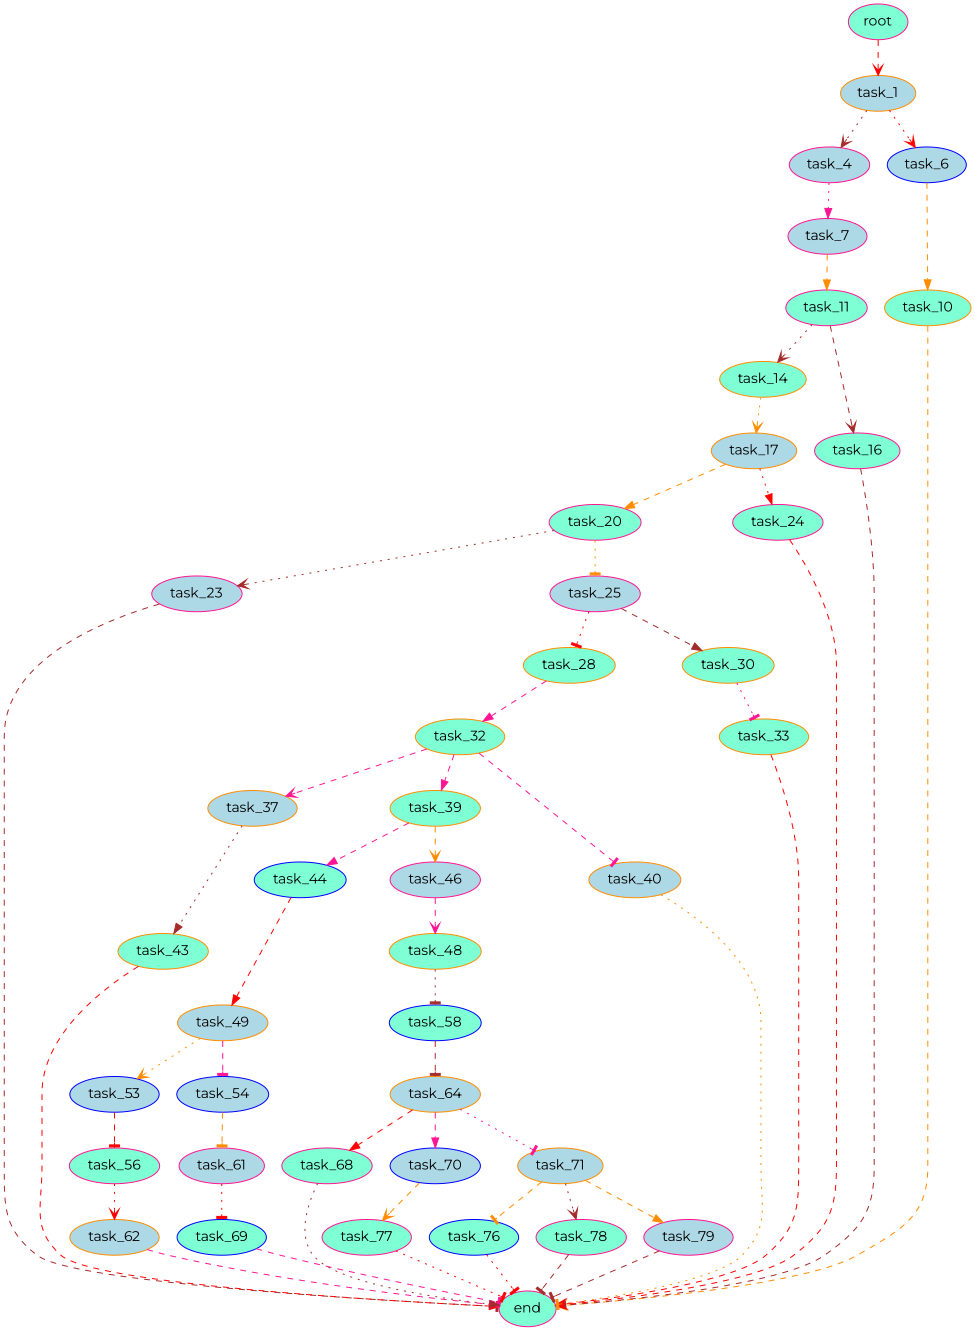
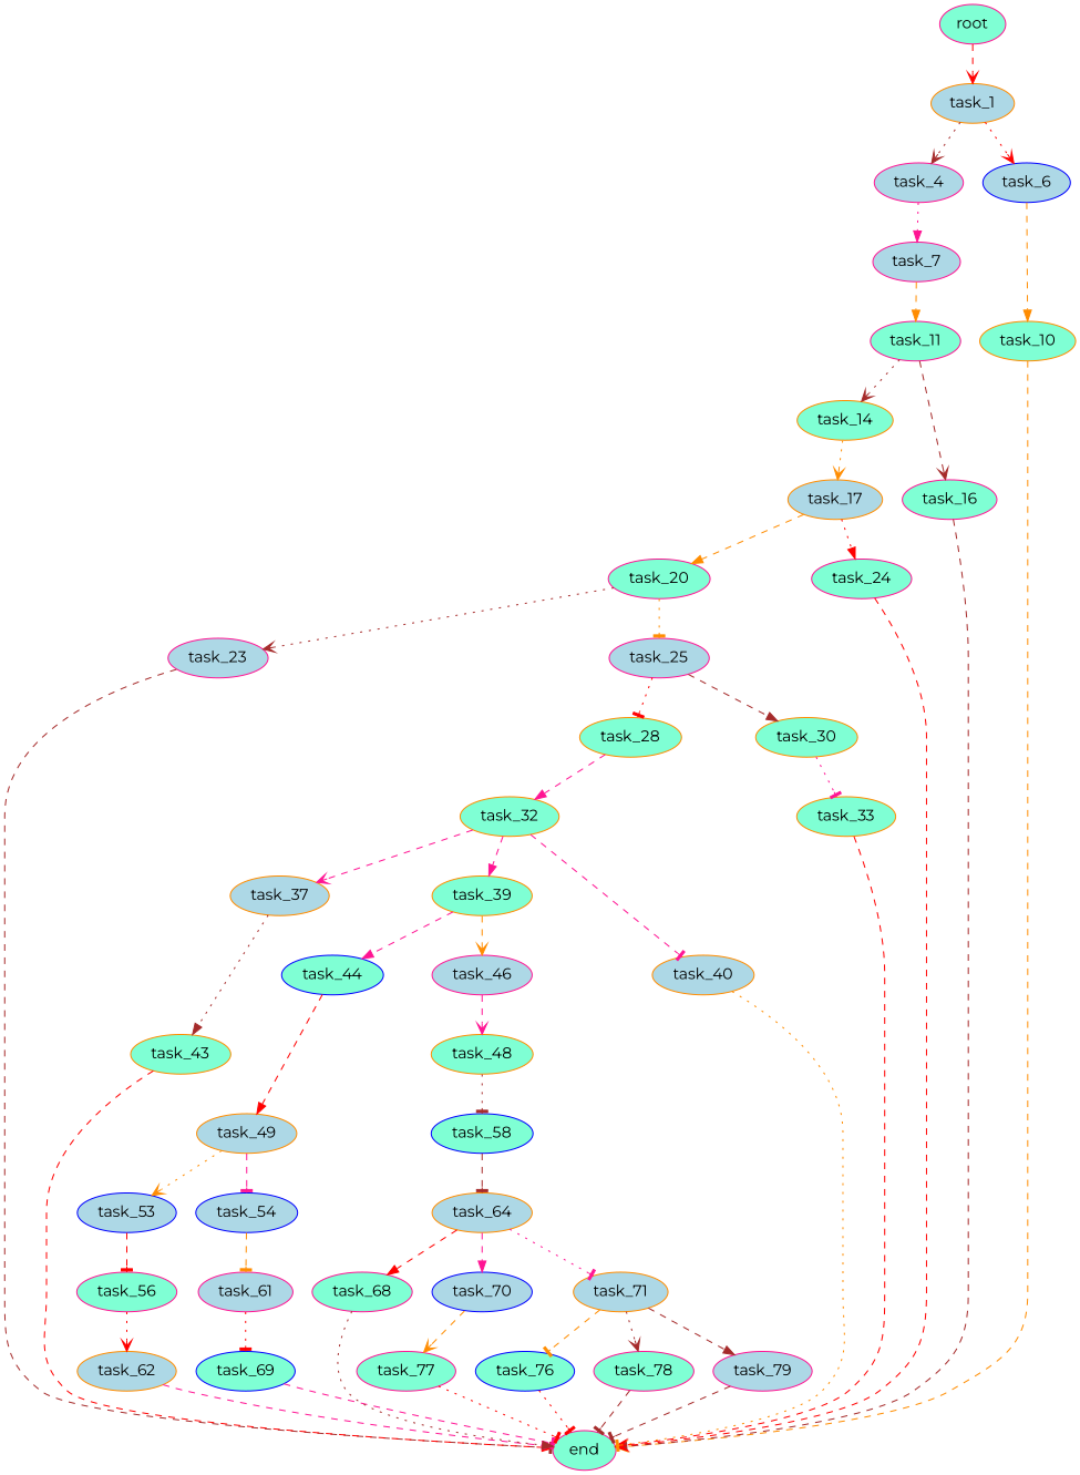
  digraph {
    fontname=Montserrat
    node [color=darkorange fillcolor=aquamarine fontname=Montserrat style=filled]
    edge [arrowhead=tee color=brown fontname=Montserrat style=dashed]
    task_1 [fillcolor=lightblue]
    root [color=deeppink]
    task_4 [color=deeppink fillcolor=lightblue]
    task_6 [color=blue fillcolor=lightblue]
    task_7 [color=deeppink fillcolor=lightblue]
    task_10
    task_11 [color=deeppink]
    end [color=deeppink]
    task_14
    task_16 [color=deeppink]
    task_17 [fillcolor=lightblue]
    task_20 [color=deeppink]
    task_24 [color=deeppink]
    task_23 [color=deeppink fillcolor=lightblue]
    task_25 [color=deeppink fillcolor=lightblue]
    task_28
    task_30
    task_32
    task_33
    task_37 [fillcolor=lightblue]
    task_39
    task_40 [fillcolor=lightblue]
    task_43
    task_44 [color=blue]
    task_46 [color=deeppink fillcolor=lightblue]
    task_49 [fillcolor=lightblue]
    task_48
    task_53 [color=blue fillcolor=lightblue]
    task_54 [color=blue fillcolor=lightblue]
    task_58 [color=blue]
    task_64 [fillcolor=lightblue]
    n32 [color=deeppink label=task_56]
    task_61 [color=deeppink fillcolor=lightblue]
    task_62 [fillcolor=lightblue]
    task_69 [color=blue]
    task_68 [color=deeppink]
    task_70 [color=blue fillcolor=lightblue]
    task_71 [fillcolor=lightblue]
    task_77 [color=deeppink]
    task_76 [color=blue]
    task_78 [color=deeppink]
    task_79 [color=deeppink fillcolor=lightblue]
    task_1 -> task_4 [arrowhead=vee style=dotted]
    task_1 -> task_6 [arrowhead=vee color=red style=dotted]
    root -> task_1 [arrowhead=vee color=red]
    task_4 -> task_7 [arrowhead=normal color=deeppink style=dotted]
    task_6 -> task_10 [arrowhead=normal color=darkorange]
    task_7 -> task_11 [arrowhead=normal color=darkorange]
    task_10 -> end [arrowhead=vee color=darkorange]
    task_11 -> task_14 [arrowhead=vee style=dotted]
    task_11 -> task_16 [arrowhead=vee]
    task_14 -> task_17 [arrowhead=vee color=darkorange style=dotted]
    task_16 -> end [arrowhead=normal]
    task_17 -> task_20 [arrowhead=normal color=darkorange]
    task_17 -> task_24 [arrowhead=normal color=red style=dotted]
    task_20 -> task_23 [arrowhead=vee style=dotted]
    task_20 -> task_25 [color=darkorange style=dotted]
    task_24 -> end [arrowhead=vee color=red]
    task_23 -> end
    task_25 -> task_28 [color=red style=dotted]
    task_25 -> task_30 [arrowhead=normal]
    task_28 -> task_32 [arrowhead=normal color=deeppink]
    task_30 -> task_33 [color=deeppink style=dotted]
    task_32 -> task_37 [arrowhead=vee color=deeppink]
    task_32 -> task_39 [arrowhead=normal color=deeppink]
    task_32 -> task_40 [color=deeppink]
    task_33 -> end [arrowhead=vee color=red]
    task_37 -> task_43 [arrowhead=normal style=dotted]
    task_39 -> task_44 [arrowhead=normal color=deeppink]
    task_39 -> task_46 [arrowhead=vee color=darkorange]
    task_40 -> end [color=darkorange style=dotted]
    task_43 -> end [arrowhead=normal color=red]
    task_44 -> task_49 [arrowhead=normal color=red]
    task_46 -> task_48 [arrowhead=vee color=deeppink]
    task_49 -> task_53 [arrowhead=vee color=darkorange style=dotted]
    task_49 -> task_54 [color=deeppink]
    task_48 -> task_58 [style=dotted]
    task_53 -> n32 [color=red]
    task_54 -> task_61 [color=darkorange]
    task_58 -> task_64
    task_64 -> task_68 [arrowhead=normal color=red]
    task_64 -> task_70 [arrowhead=normal color=deeppink]
    task_64 -> task_71 [color=deeppink style=dotted]
    n32 -> task_62 [arrowhead=vee color=red style=dotted]
    task_61 -> task_69 [color=red style=dotted]
    task_62 -> end [arrowhead=normal color=deeppink]
    task_69 -> end [color=deeppink]
    task_68 -> end [arrowhead=normal style=dotted]
    task_70 -> task_77 [arrowhead=vee color=darkorange]
    task_71 -> task_76 [color=darkorange]
    task_71 -> task_78 [arrowhead=vee style=dotted]
-   task_71 -> task_79 [arrowhead=normal color=darkorange]
+   task_71 -> task_79 [arrowhead=normal]
    task_77 -> end [color=red style=dotted]
    task_76 -> end [color=red style=dotted]
    task_78 -> end
    task_79 -> end
  }
